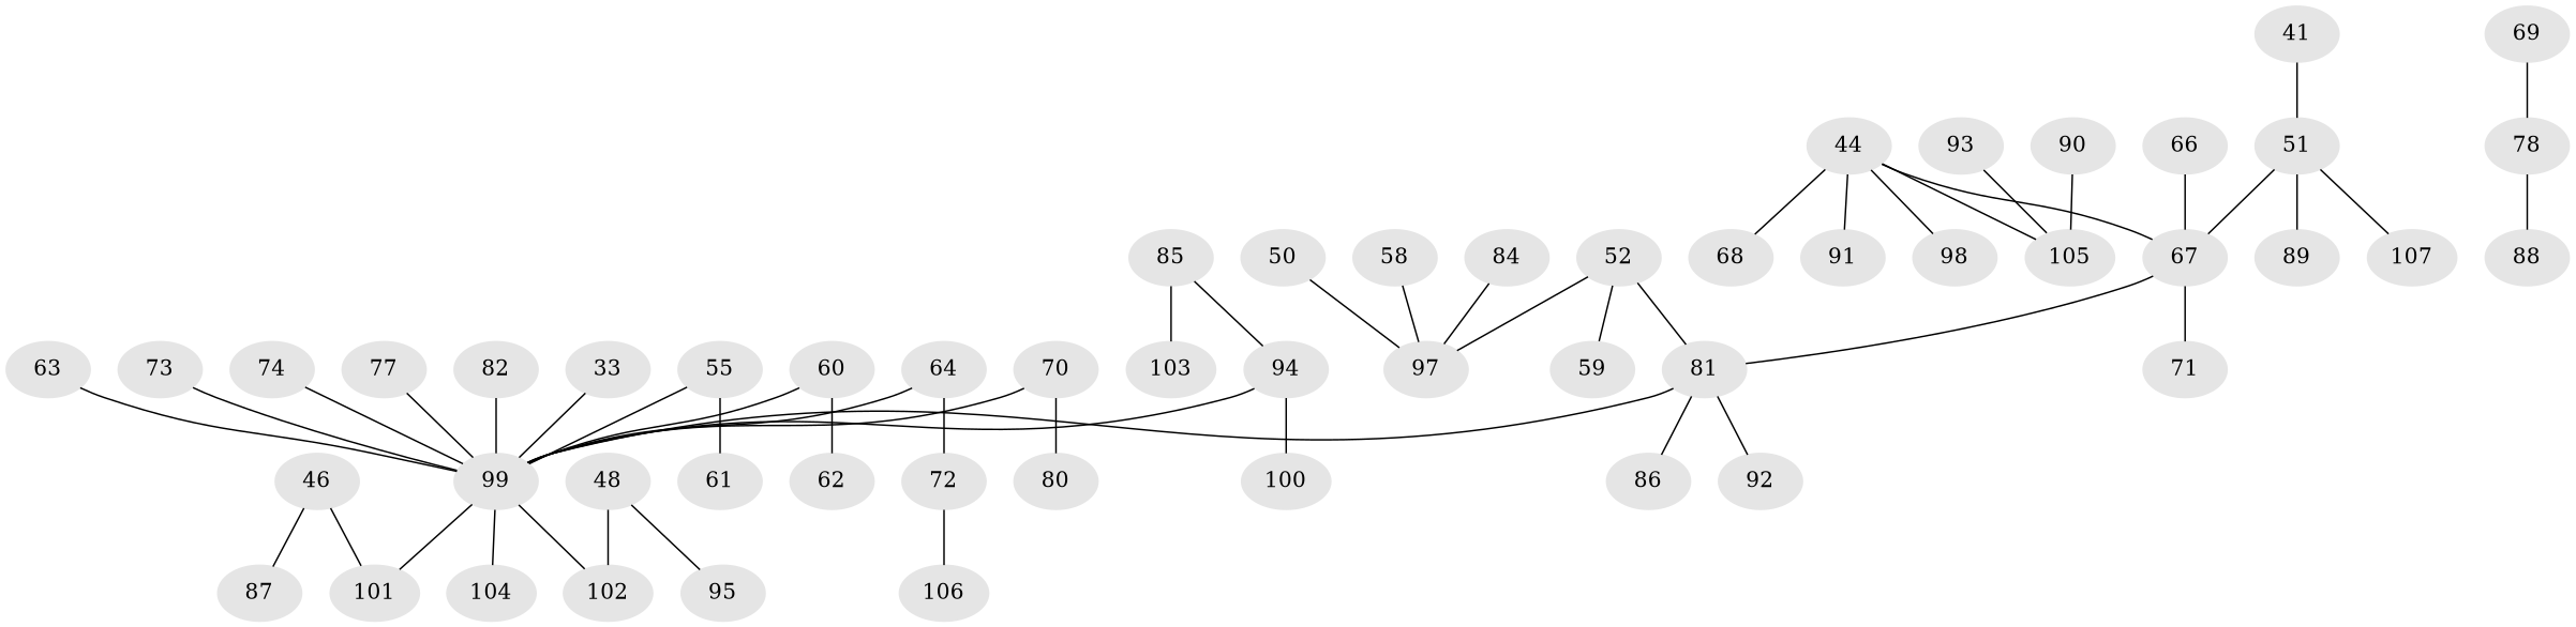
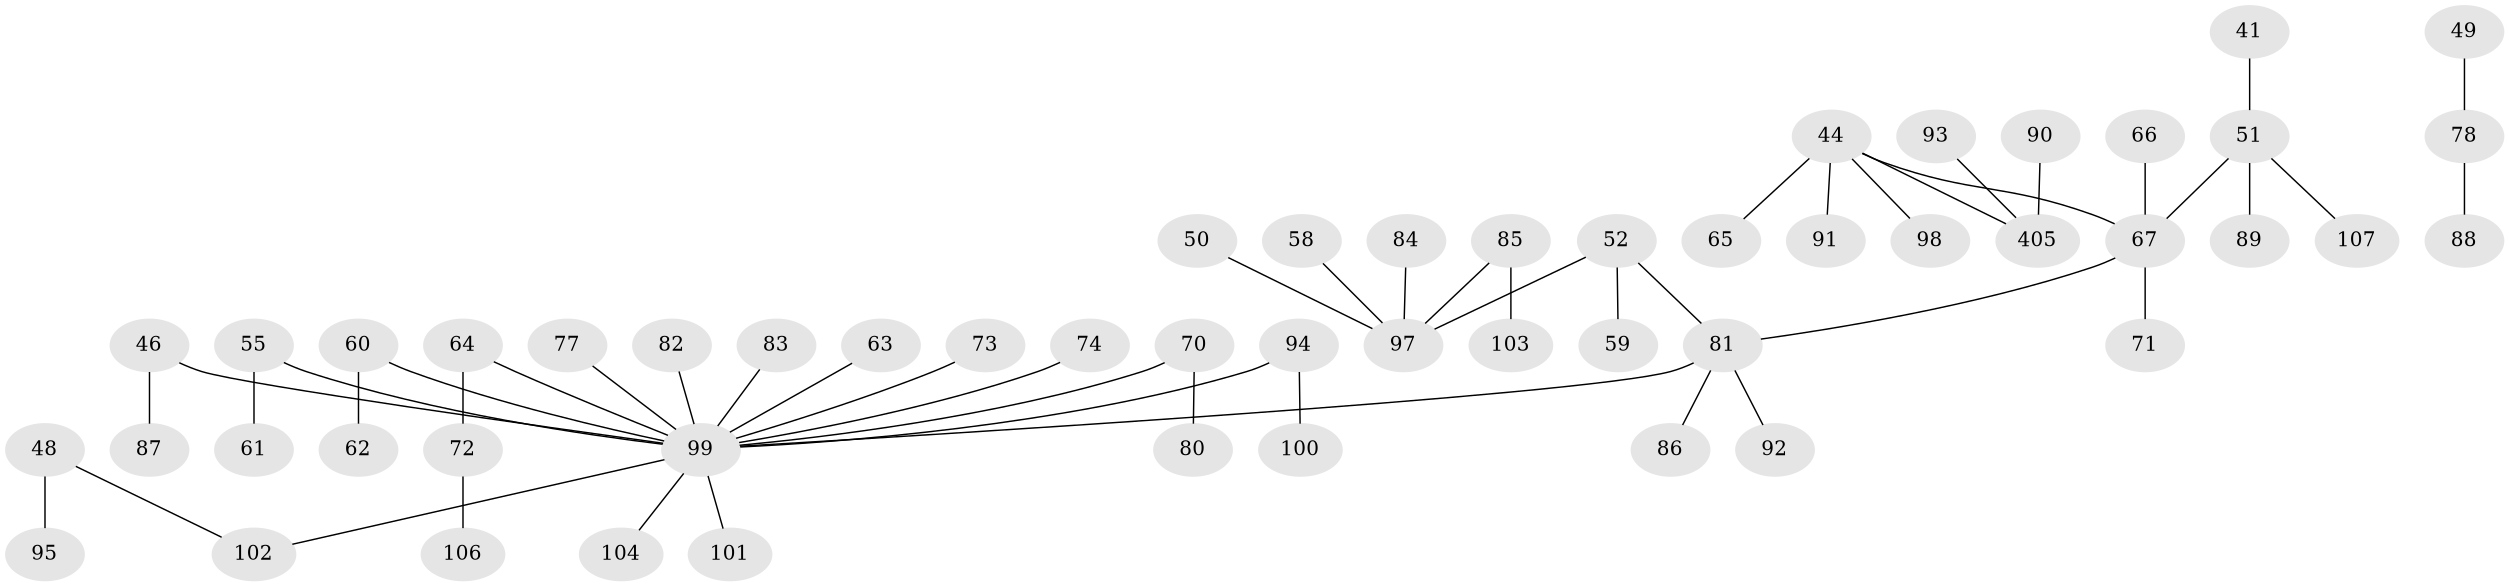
  graph {
    node [color=gray90 style=filled]
    51 [super="+27+28+38"]
    67 [super="+14"]
    89
    107
    41
    44 [super="+36"]
-   65 [label=68]
+   65
    91
    98
-   105 [super="+34"]
+   105 [super="+34" label=405]
    81 [super="+54+47+79"]
    71
    46
    87
    99 [super="+33+75+96"]
    101
    102
    104
    48
    95
    97 [super="+76+68"]
    50
    52 [super="+40"]
    59
    86
    92
    55
    61
    58
-   69
+   69 [label=49]
    78
    60
    62
    63
    64 [super="+39+49+56"]
    72
    106
    66
    88
    70
    80
    73
    74
    77
    82
-   83 [label=33]
+   83
    84
    85
    103
    90
    93
    94
    100
    51 -- 67
    51 -- 89
    51 -- 107
    67 -- 81
    67 -- 71
    41 -- 51
    44 -- 67
    44 -- 65
    44 -- 91
    44 -- 98
    44 -- 105
    81 -- 99
    81 -- 86
    81 -- 92
    46 -- 87
-   46 -- 101
+   46 -- 99
    99 -- 101
    99 -- 102
    99 -- 104
    48 -- 102
    48 -- 95
    50 -- 97
    52 -- 81
    52 -- 97
    52 -- 59
    55 -- 99
    55 -- 61
    58 -- 97
    69 -- 78
    78 -- 88
    60 -- 99
    60 -- 62
    63 -- 99
    64 -- 99
    64 -- 72
    72 -- 106
    66 -- 67
    70 -- 99
    70 -- 80
    73 -- 99
    74 -- 99
    77 -- 99
    82 -- 99
    83 -- 99
    84 -- 97
-   85 -- 94
+   85 -- 97
    85 -- 103
    90 -- 105
    93 -- 105
    94 -- 99
    94 -- 100
  }
